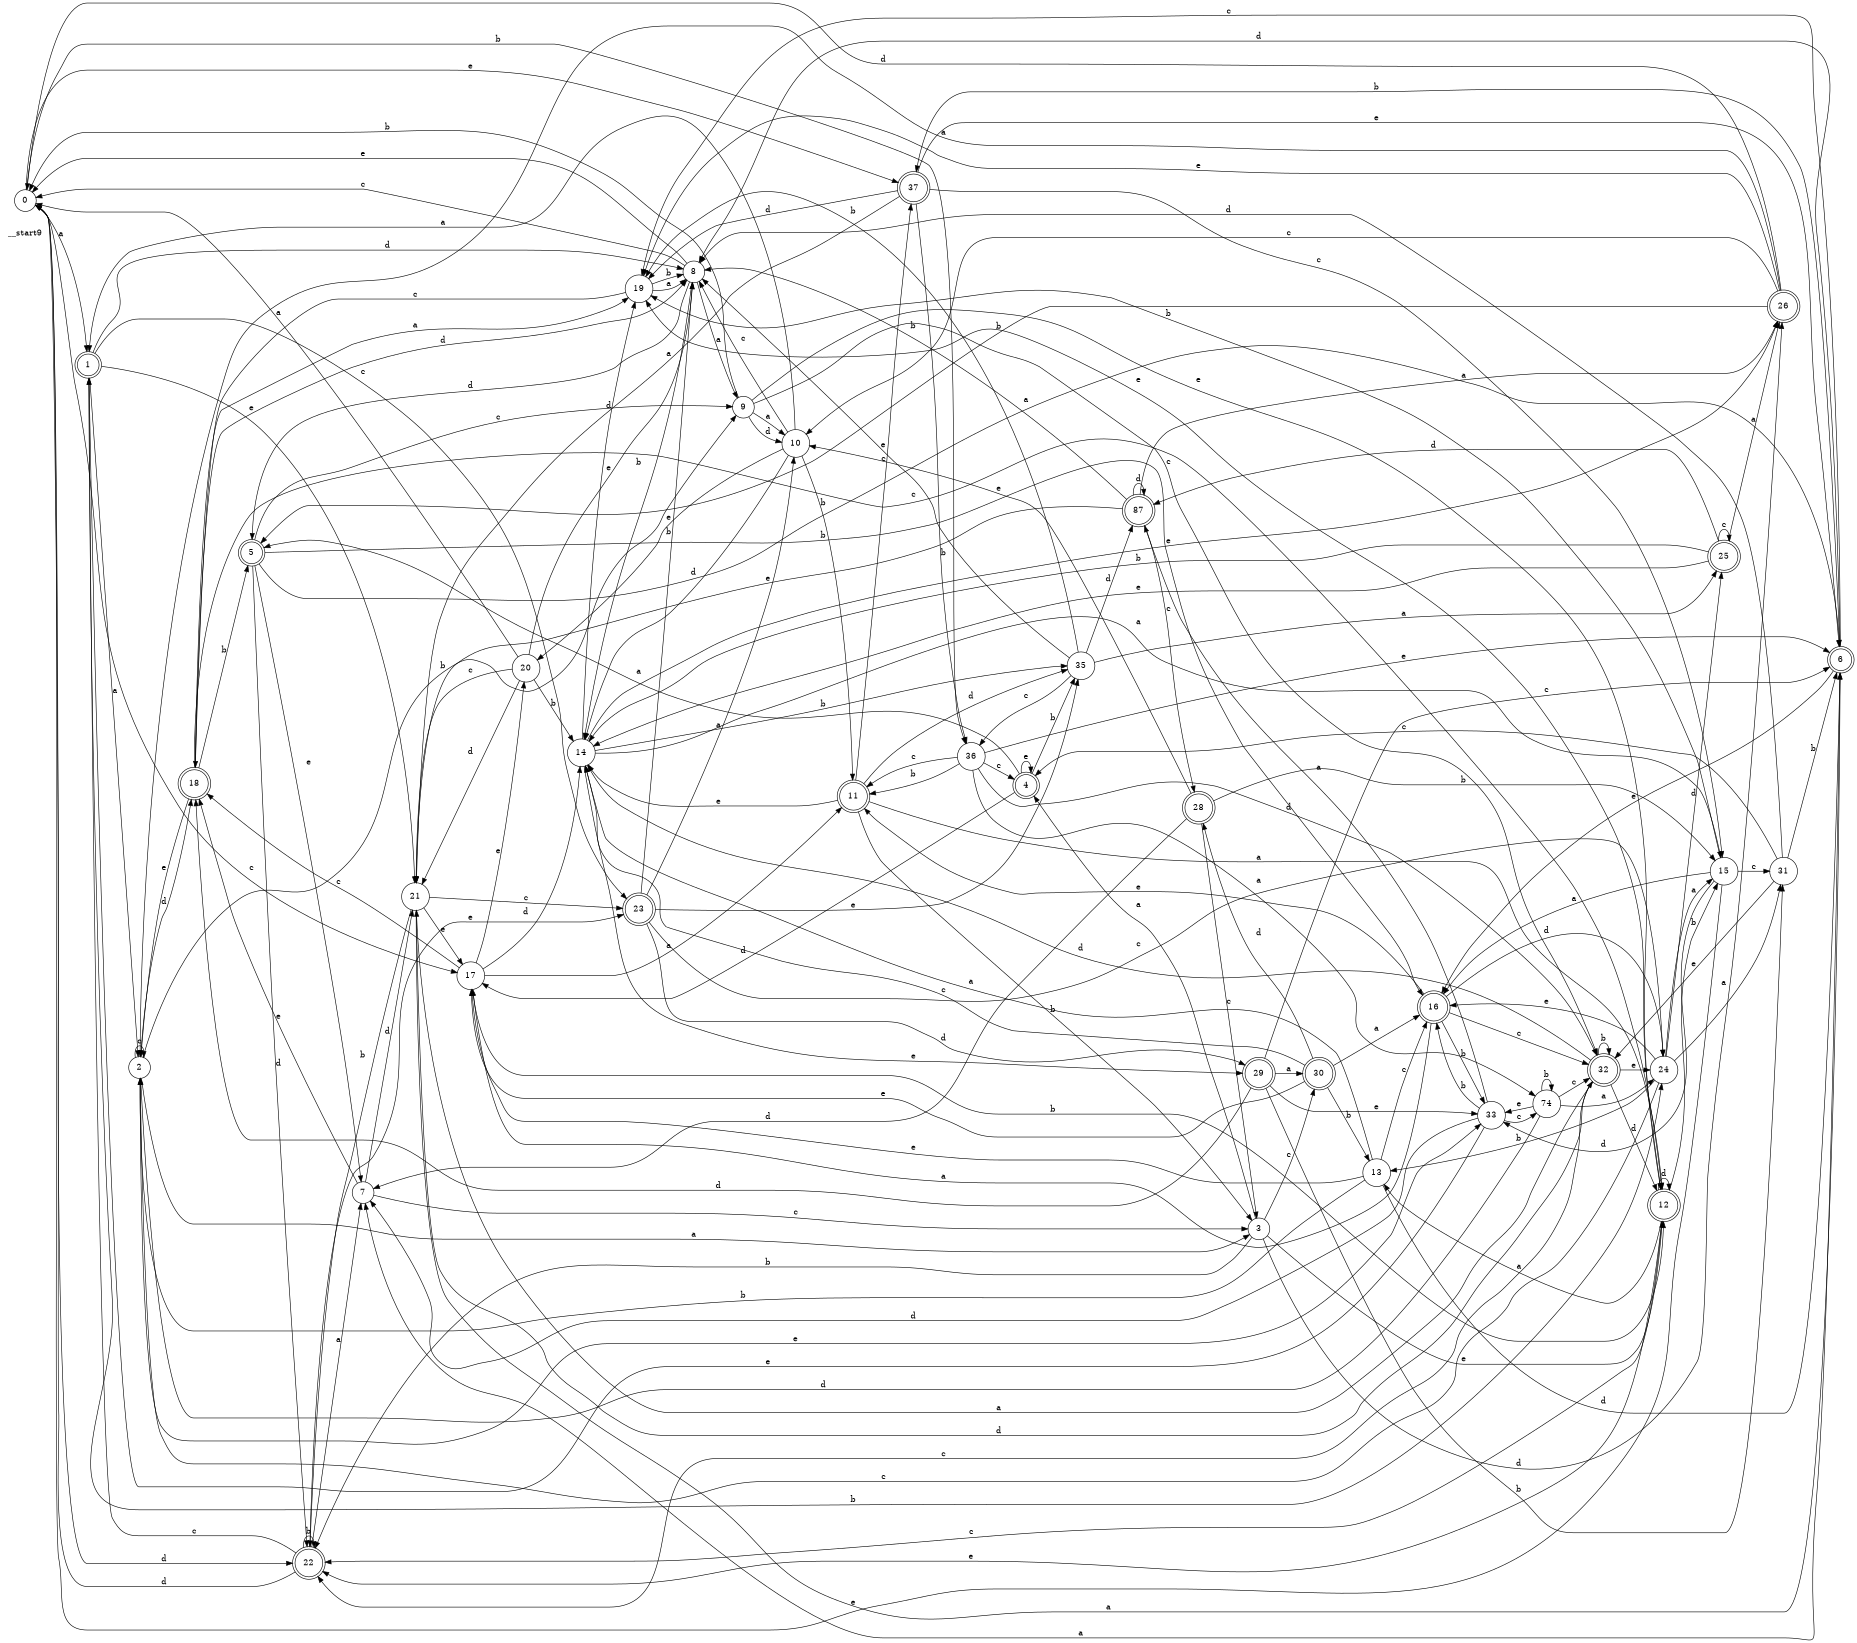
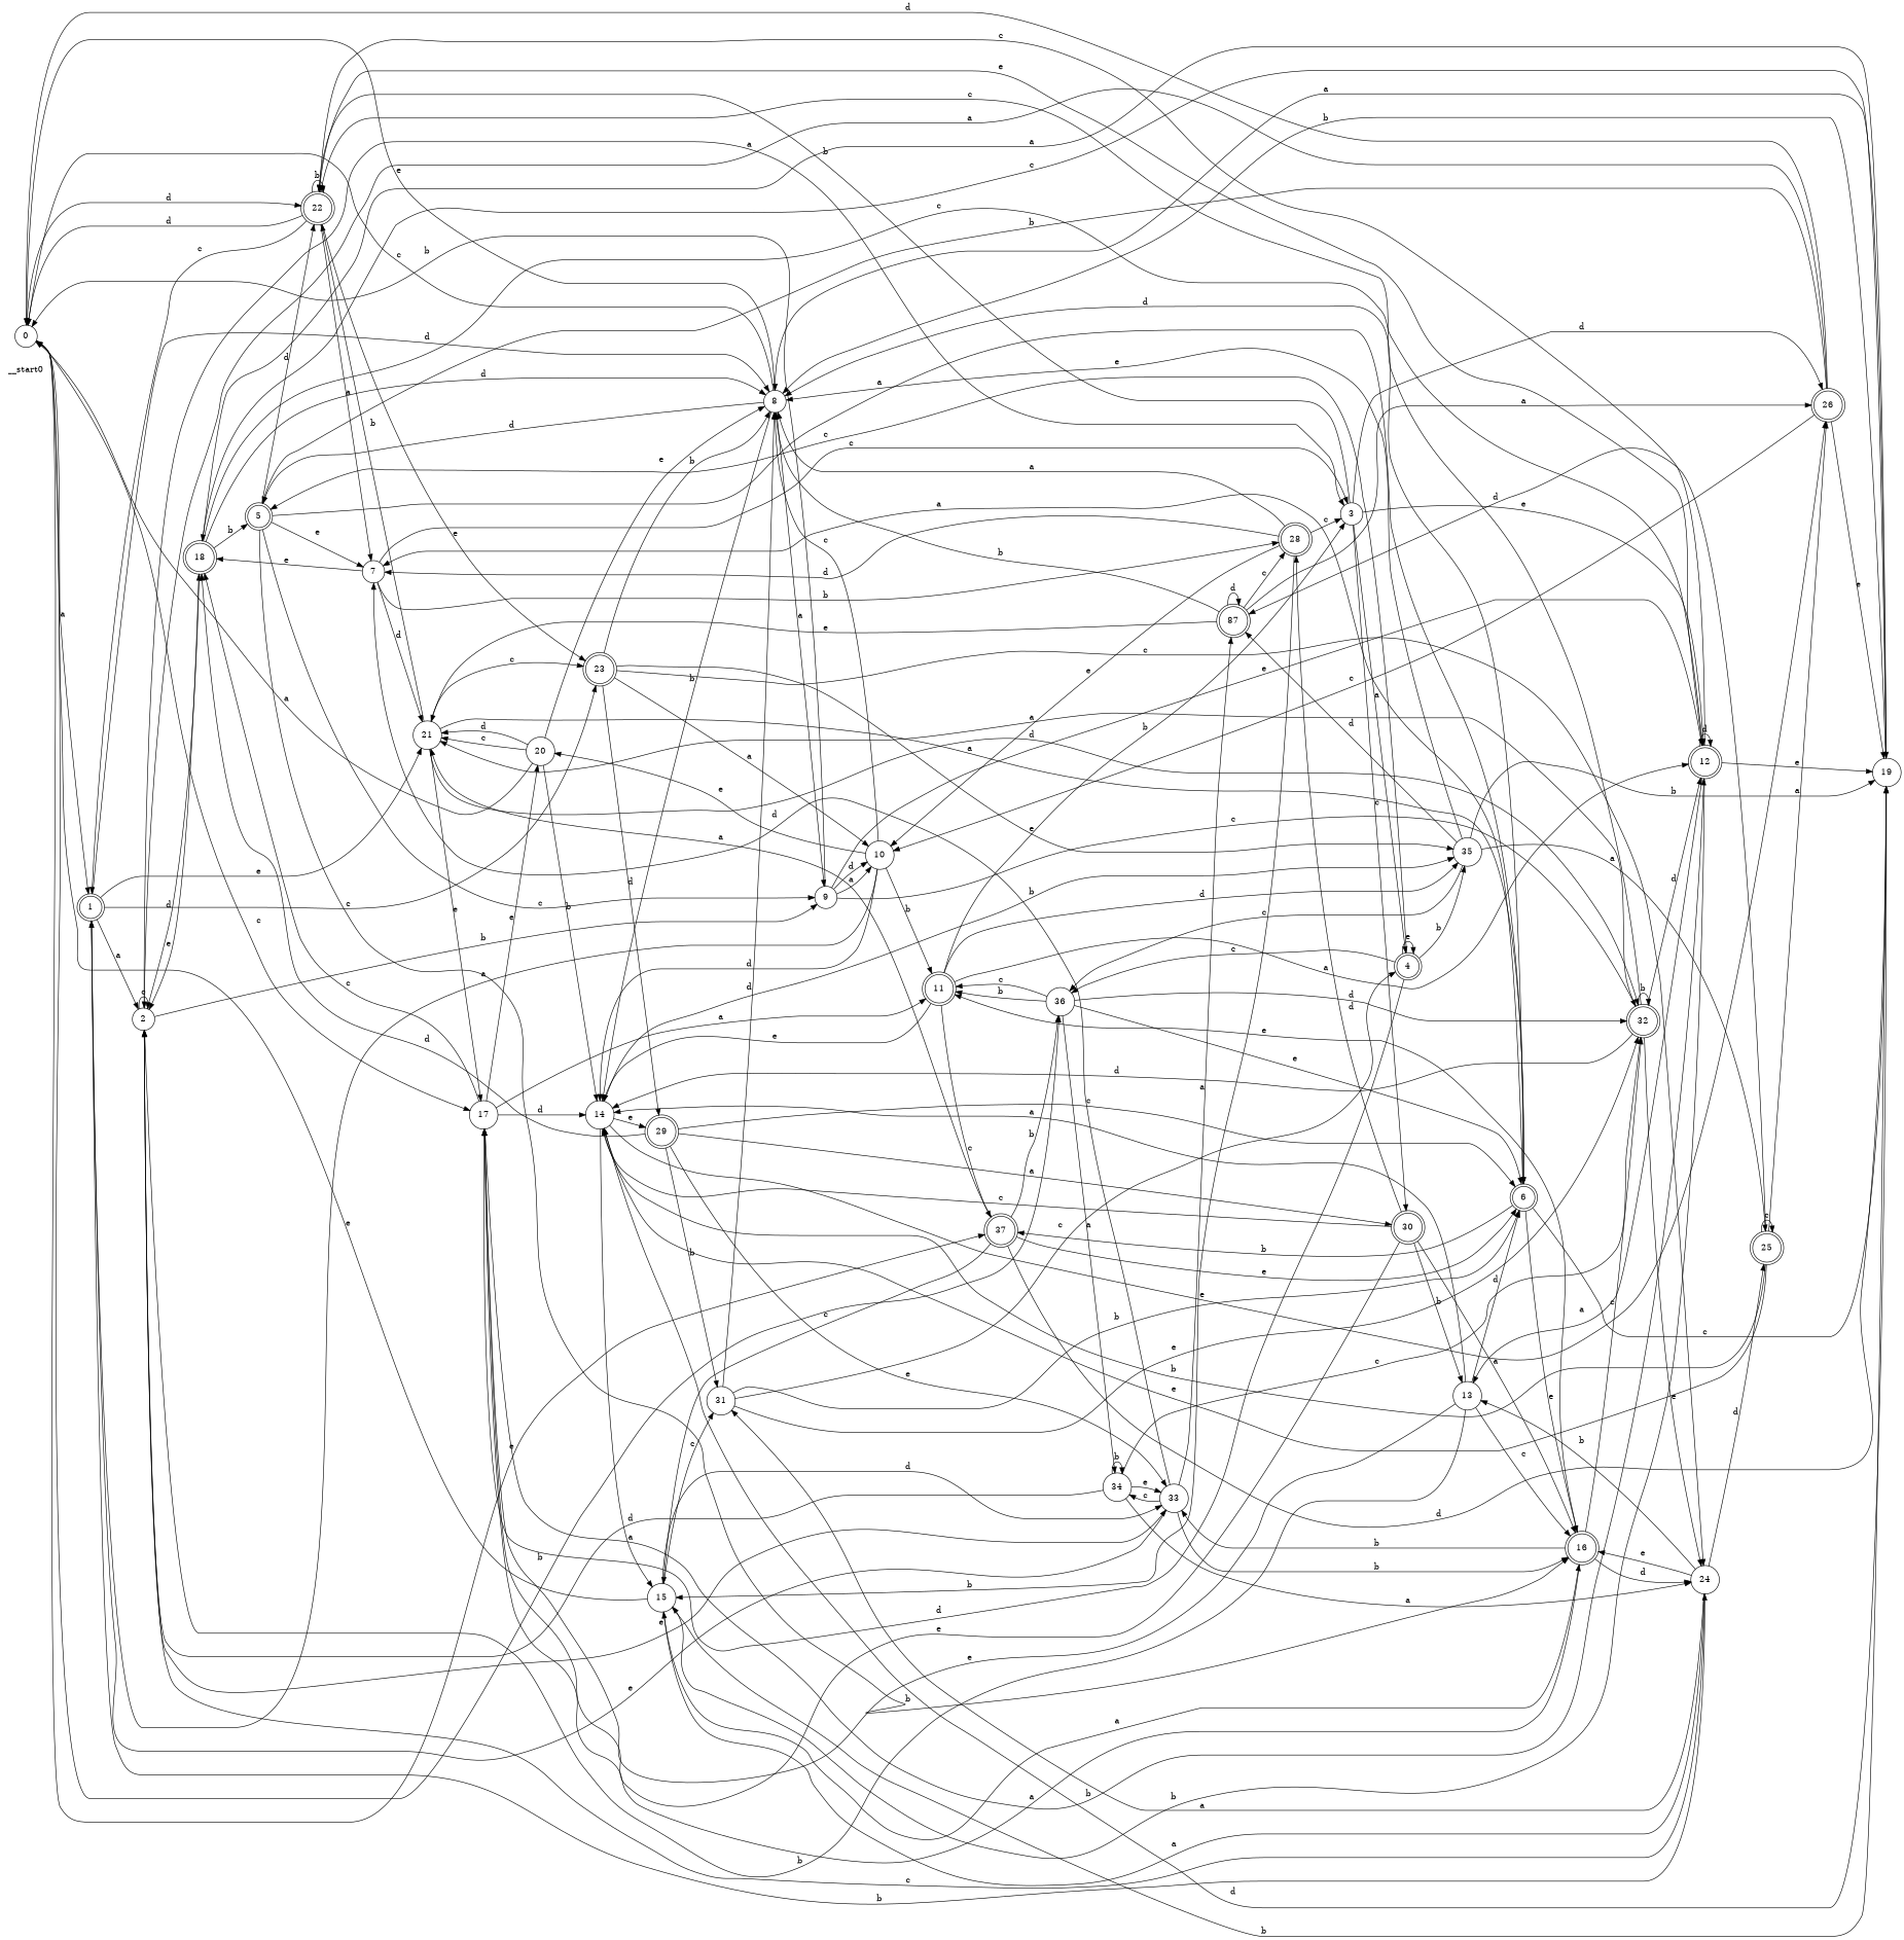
  digraph {
    rankdir=LR
    node [shape=circle color=black fillcolor=white style="rounded,filled"]
-   __start0 [shape=none label=__start9 color="" fillcolor="" style=""]
+   __start0 [shape=none color="" fillcolor="" style=""]
    n2 [label=0 style=filled]
    n3 [label=1 shape=doublecircle]
    n4 [label=17 style=filled]
    n5 [label=22 shape=doublecircle]
    n6 [label=36 style=filled]
    n7 [label=37 shape=doublecircle]
    n8 [label=2 style=filled]
    n9 [label=8 style=filled]
    n10 [label=21 style=filled]
    n11 [label=23 shape=doublecircle]
    n12 [label=24 style=filled]
    n13 [label=18 shape=doublecircle]
    n14 [label=12 shape=doublecircle]
    n15 [label=14 style=filled]
    n16 [label=11 shape=doublecircle]
    n17 [label=20 style=filled]
    n18 [label=7 style=filled]
    n19 [label=6 shape=doublecircle]
    n20 [label=32 shape=doublecircle]
-   n21 [label=74 style=filled]
+   n21 [label=34 style=filled]
    n22 [label=19 style=filled]
    n23 [label=15 style=filled]
    n24 [label=3 style=filled]
    n25 [label=9 style=filled]
    n26 [label=33]
    n27 [label=5 shape=doublecircle]
    n28 [label=35 style=filled]
    n29 [label=10 style=filled]
    n30 [label=29 shape=doublecircle]
    n31 [label=16 shape=doublecircle]
    n32 [label=13]
    n33 [label=31 style=filled]
    n34 [label=25 shape=doublecircle]
    n35 [label=4 shape=doublecircle]
    n36 [label=26 shape=doublecircle]
    n37 [label=30 shape=doublecircle]
    n38 [label=87 shape=doublecircle]
    n39 [label=28 shape=doublecircle]
    n2 -> n3 [label=a]
    n2 -> n4 [label=c]
    n2 -> n5 [label=d]
    n2 -> n6 [label=b]
    n2 -> n7 [label=e]
    n3 -> n8 [label=a]
    n3 -> n9 [label=d]
    n3 -> n10 [label=e]
    n3 -> n11 [label=c]
    n3 -> n12 [label=b]
    n4 -> n13 [label=c]
    n4 -> n14 [label=b]
    n4 -> n15 [label=d]
    n4 -> n16 [label=a]
    n4 -> n17 [label=e]
    n5 -> n2 [label=d]
    n5 -> n3 [label=c]
    n5 -> n5 [label=b]
    n5 -> n11 [label=e]
    n5 -> n18 [label=a]
    n6 -> n16 [label=b]
    n6 -> n16 [label=c]
    n6 -> n19 [label=e]
    n6 -> n20 [label=d]
    n6 -> n21 [label=a]
    n7 -> n6 [label=b]
    n7 -> n10 [label=a]
    n7 -> n19 [label=e]
    n7 -> n22 [label=d]
    n7 -> n23 [label=c]
    n8 -> n8 [label=c]
    n8 -> n13 [label=d]
    n8 -> n24 [label=a]
    n8 -> n25 [label=b]
    n8 -> n26 [label=e]
    n9 -> n2 [label=c]
    n9 -> n2 [label=e]
    n9 -> n15 [label=b]
    n9 -> n25 [label=a]
    n9 -> n27 [label=d]
    n10 -> n4 [label=e]
    n10 -> n5 [label=b]
    n10 -> n11 [label=c]
    n10 -> n19 [label=a]
    n10 -> n20 [label=d]
    n11 -> n9 [label=b]
    n11 -> n12 [label=c]
    n11 -> n28 [label=e]
    n11 -> n29 [label=a]
    n11 -> n30 [label=d]
    n12 -> n8 [label=c]
    n12 -> n23 [label=a]
    n12 -> n31 [label=e]
    n12 -> n32 [label=b]
    n12 -> n33 [label=a]
    n12 -> n34 [label=d]
    n13 -> n8 [label=e]
    n13 -> n9 [label=d]
    n13 -> n14 [label=c]
    n13 -> n22 [label=a]
    n13 -> n27 [label=b]
    n14 -> n5 [label=c]
    n14 -> n5 [label=e]
    n14 -> n14 [label=d]
    n14 -> n22 [label=e]
    n14 -> n23 [label=b]
    n14 -> n32 [label=a]
    n15 -> n23 [label=a]
    n15 -> n28 [label=b]
    n15 -> n30 [label=e]
    n15 -> n36 [label=e]
    n16 -> n7 [label=c]
    n16 -> n14 [label=a]
    n16 -> n15 [label=e]
    n16 -> n24 [label=b]
    n16 -> n28 [label=d]
    n17 -> n2 [label=a]
    n17 -> n9 [label=e]
    n17 -> n10 [label=c]
    n17 -> n10 [label=d]
    n17 -> n15 [label=b]
    n18 -> n10 [label=d]
    n18 -> n13 [label=e]
    n18 -> n24 [label=c]
+   n18 -> n39 [label=b]
    n19 -> n7 [label=b]
    n19 -> n9 [label=d]
    n19 -> n18 [label=a]
    n19 -> n22 [label=c]
    n19 -> n31 [label=e]
    n20 -> n5 [label=c]
    n20 -> n10 [label=a]
    n20 -> n12 [label=e]
    n20 -> n14 [label=d]
    n20 -> n15 [label=d]
    n20 -> n20 [label=b]
    n21 -> n8 [label=d]
    n21 -> n12 [label=a]
    n21 -> n20 [label=c]
    n21 -> n21 [label=b]
    n21 -> n26 [label=e]
    n22 -> n9 [label=a]
    n22 -> n9 [label=b]
    n22 -> n13 [label=c]
-   n15 -> n22 [label=d]
+   n22 -> n15 [label=d]
    n23 -> n2 [label=e]
    n23 -> n22 [label=b]
    n23 -> n26 [label=d]
    n23 -> n31 [label=a]
    n23 -> n33 [label=c]
    n24 -> n5 [label=b]
    n24 -> n14 [label=e]
    n24 -> n35 [label=a]
    n24 -> n36 [label=d]
    n24 -> n37 [label=c]
    n25 -> n2 [label=b]
    n25 -> n14 [label=e]
    n25 -> n20 [label=c]
    n25 -> n29 [label=a]
    n25 -> n29 [label=d]
    n26 -> n3 [label=e]
    n26 -> n18 [label=d]
    n26 -> n21 [label=c]
    n26 -> n31 [label=b]
    n26 -> n38 [label=a]
    n27 -> n5 [label=d]
    n27 -> n18 [label=e]
    n27 -> n19 [label=a]
    n27 -> n25 [label=c]
    n27 -> n31 [label=b]
    n28 -> n6 [label=c]
    n28 -> n9 [label=e]
    n28 -> n22 [label=b]
    n28 -> n34 [label=a]
    n28 -> n38 [label=d]
    n29 -> n3 [label=a]
    n29 -> n9 [label=c]
    n29 -> n15 [label=d]
    n29 -> n16 [label=b]
    n29 -> n17 [label=e]
    n30 -> n13 [label=d]
    n30 -> n19 [label=c]
    n30 -> n26 [label=e]
    n30 -> n33 [label=b]
    n30 -> n37 [label=a]
    n31 -> n4 [label=a]
    n31 -> n12 [label=d]
    n31 -> n16 [label=e]
    n31 -> n20 [label=c]
    n31 -> n26 [label=b]
    n32 -> n4 [label=e]
    n32 -> n8 [label=b]
    n32 -> n15 [label=a]
    n32 -> n19 [label=d]
    n32 -> n31 [label=c]
    n33 -> n9 [label=d]
    n33 -> n19 [label=b]
    n33 -> n20 [label=e]
    n33 -> n35 [label=c]
    n34 -> n15 [label=b]
    n34 -> n15 [label=e]
    n34 -> n34 [label=c]
    n34 -> n36 [label=a]
    n34 -> n38 [label=d]
    n35 -> n4 [label=d]
-   n6 -> n35 [label=c]
-   n35 -> n27 [label=a]
+   n35 -> n6 [label=c]
+   n35 -> n27 [label=c]
    n35 -> n28 [label=b]
    n35 -> n35 [label=e]
    n36 -> n2 [label=d]
    n36 -> n8 [label=a]
    n36 -> n22 [label=e]
    n36 -> n27 [label=b]
    n36 -> n29 [label=c]
    n37 -> n4 [label=e]
    n37 -> n15 [label=c]
    n37 -> n31 [label=a]
    n37 -> n32 [label=b]
    n37 -> n39 [label=d]
    n38 -> n9 [label=b]
    n38 -> n10 [label=e]
    n38 -> n36 [label=a]
    n38 -> n38 [label=d]
    n38 -> n39 [label=c]
+   n39 -> n9 [label=a]
    n39 -> n18 [label=d]
    n39 -> n23 [label=b]
    n39 -> n24 [label=c]
    n39 -> n29 [label=e]
  }
